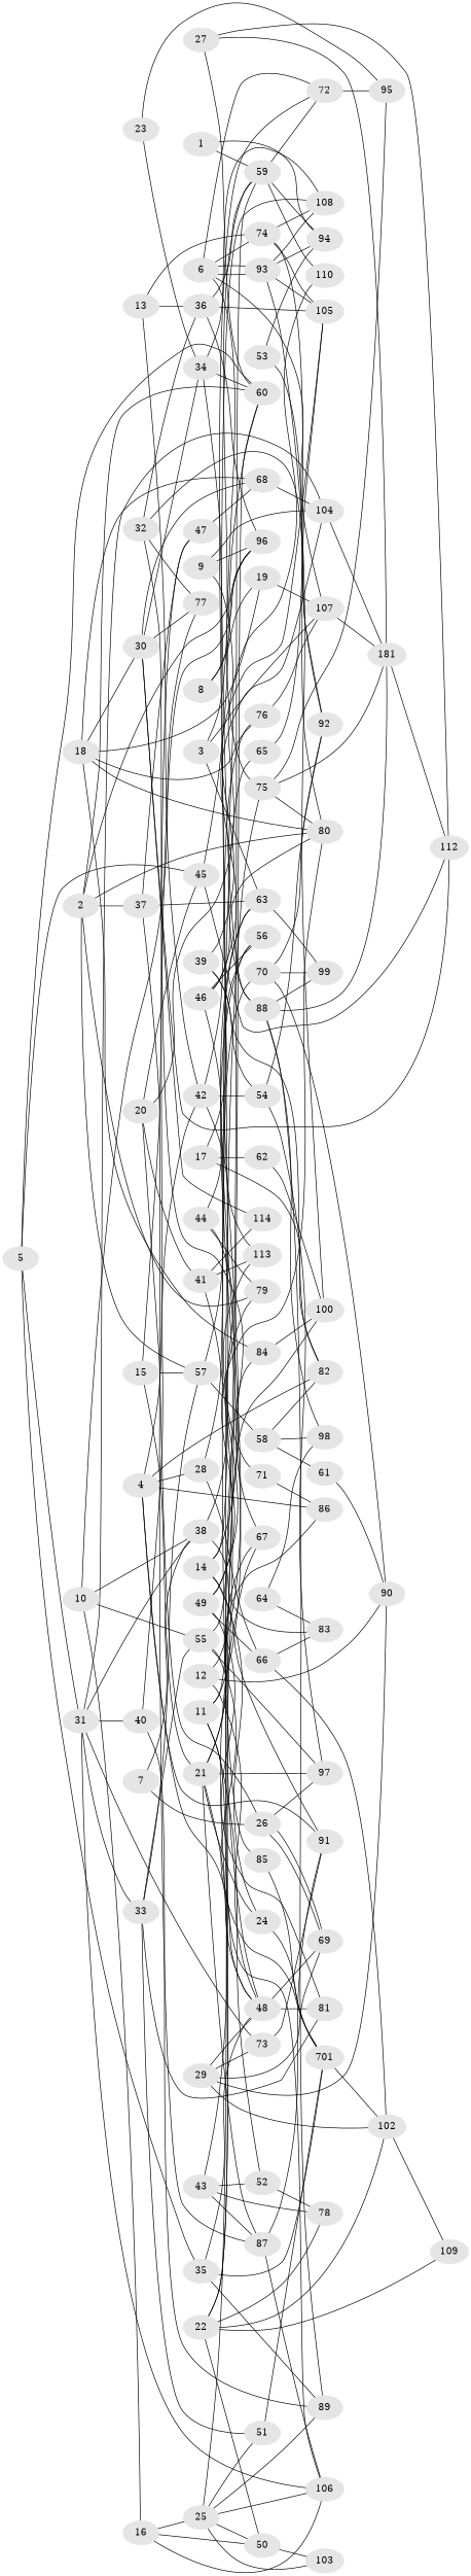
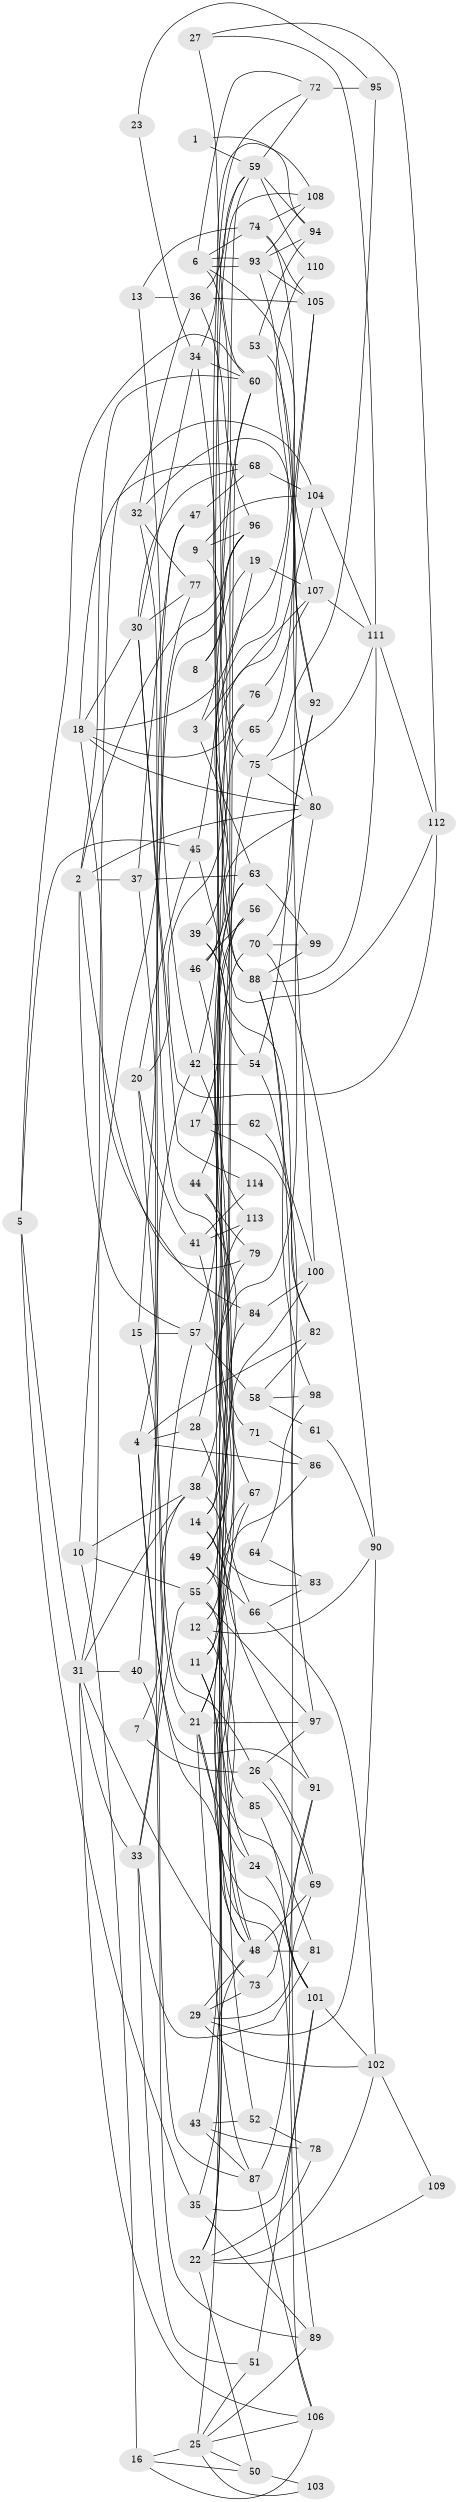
  graph {
    rankdir=LR
    node [color=gray90 style=filled]
    1
    59
    94
    72
    110
    2
    37
    57
    60
    79
    80
    96
    63
    47
    87
    58
    70
    3
    107
    99
-   111 [label=181]
+   111
    4
    28
    48
    82
    86
    91
    65
    66
    68
    69
    81
    104
    5
    31
    35
    45
    38
    106
    73
    33
    40
-   101 [label=701]
+   101
    89
    112
    6
    74
    75
    93
    95
    108
    92
    105
    100
    7
    26
    97
    83
    113
    8
    19
    9
    88
    98
    10
    16
    55
    77
    25
    50
    11
    52
    56
    78
    12
    90
    13
    36
    42
    76
    54
    14
    24
    15
    21
    67
    51
    103
    17
    62
    18
    30
    84
    34
    114
    20
    41
    22
    102
    109
    23
    27
    29
    32
    39
    71
    43
    44
    46
    85
    49
    53
    61
    64
    1 -- 59
    1 -- 94
    59 -- 94
    59 -- 72
    59 -- 110
    72 -- 95
    2 -- 37
    2 -- 57
    2 -- 60
    2 -- 79
    2 -- 80
    2 -- 96
    37 -- 63
    37 -- 47
    37 -- 87
    57 -- 58
    57 -- 70
    63 -- 99
    47 -- 68
    87 -- 91
    87 -- 106
    58 -- 82
    58 -- 98
    58 -- 61
    70 -- 99
    70 -- 92
    70 -- 90
    3 -- 59
    3 -- 63
    3 -- 107
    107 -- 111
    111 -- 112
    4 -- 47
    4 -- 28
    4 -- 48
    4 -- 82
    4 -- 86
    4 -- 91
    28 -- 65
    28 -- 66
    48 -- 69
    48 -- 81
    65 -- 105
    66 -- 83
    66 -- 102
    68 -- 104
    104 -- 111
    5 -- 60
    5 -- 31
    5 -- 35
    5 -- 45
    31 -- 104
    31 -- 38
    31 -- 106
    31 -- 73
    31 -- 33
    31 -- 40
    35 -- 48
    35 -- 101
    35 -- 89
    45 -- 60
    45 -- 112
    38 -- 83
    38 -- 113
    73 -- 91
    33 -- 57
    33 -- 81
    33 -- 55
    33 -- 51
    40 -- 89
    40 -- 42
    101 -- 102
    6 -- 72
    6 -- 107
    6 -- 74
    6 -- 75
    6 -- 93
    6 -- 93
    74 -- 108
    74 -- 92
    74 -- 105
    75 -- 80
    75 -- 111
    75 -- 95
    93 -- 94
    93 -- 108
    93 -- 105
    93 -- 100
    7 -- 38
    7 -- 26
    26 -- 69
    26 -- 69
    26 -- 97
    8 -- 96
    8 -- 19
    19 -- 107
    9 -- 96
    9 -- 104
    9 -- 88
    88 -- 99
    88 -- 111
    88 -- 89
    88 -- 98
    10 -- 38
    10 -- 16
    10 -- 55
    10 -- 77
    16 -- 106
    16 -- 25
    16 -- 50
    55 -- 59
    55 -- 101
    55 -- 97
    25 -- 106
    25 -- 89
    25 -- 75
    25 -- 50
    25 -- 51
    25 -- 103
    50 -- 103
    11 -- 60
    11 -- 106
    11 -- 52
    11 -- 56
    52 -- 78
    12 -- 63
    12 -- 48
    12 -- 90
    13 -- 74
    13 -- 36
    13 -- 42
    36 -- 59
    36 -- 96
    36 -- 105
    42 -- 113
    42 -- 76
    42 -- 54
    76 -- 107
    54 -- 92
    54 -- 97
    14 -- 63
    14 -- 91
    14 -- 108
    14 -- 24
    24 -- 101
    15 -- 57
    15 -- 96
    15 -- 21
    21 -- 87
    21 -- 48
    21 -- 86
    21 -- 97
    21 -- 24
    21 -- 67
    51 -- 101
    17 -- 82
    17 -- 56
    17 -- 62
    62 -- 100
    18 -- 80
    18 -- 68
    18 -- 19
    18 -- 76
    18 -- 30
    18 -- 84
    30 -- 68
    30 -- 112
    30 -- 77
    30 -- 34
    30 -- 114
    84 -- 100
    34 -- 60
    34 -- 108
    34 -- 88
    20 -- 110
    20 -- 45
    20 -- 26
    20 -- 41
    41 -- 48
    41 -- 113
    41 -- 114
    22 -- 100
    22 -- 50
    22 -- 78
    22 -- 84
    22 -- 102
    22 -- 109
    102 -- 109
    23 -- 95
    23 -- 34
    27 -- 60
    27 -- 111
    27 -- 112
    29 -- 48
    29 -- 69
    29 -- 73
    29 -- 90
    29 -- 102
    32 -- 92
    32 -- 77
    32 -- 36
    32 -- 67
    39 -- 82
    39 -- 105
    39 -- 54
    71 -- 86
    43 -- 87
    43 -- 52
    43 -- 78
    43 -- 67
    44 -- 72
    44 -- 79
    44 -- 71
    46 -- 80
    46 -- 104
    46 -- 56
    46 -- 85
    85 -- 101
    49 -- 79
    49 -- 80
    49 -- 66
    49 -- 81
    53 -- 94
    53 -- 80
    61 -- 90
    64 -- 83
    64 -- 98
  }
